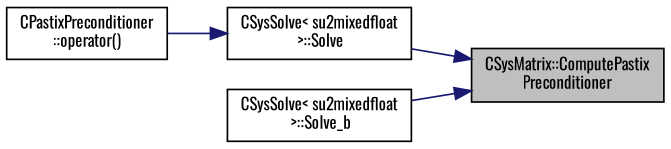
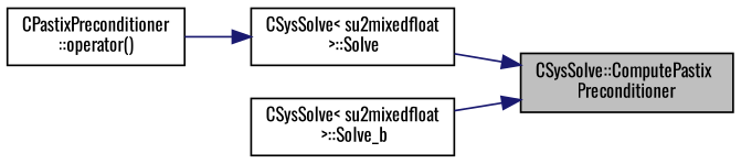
  digraph {
    fontname=Oswald
    rankdir=RL
    node [color=black fillcolor=white fontname=Oswald fontsize=10 shape=record style=filled]
    edge [color=midnightblue dir=back fontname=Oswald fontsize=10 labelfontname=Helvetica labelfontsize=10 style=solid]
-   n1 [fillcolor=grey75 fontcolor=black height=0.2 label="CSysMatrix::ComputePastix\lPreconditioner" width=0.4]
+   n1 [fillcolor=grey75 fontcolor=black height=0.2 label="CSysSolve::ComputePastix\lPreconditioner" width=0.4]
    n2 [height=0.2 label="CSysSolve\< su2mixedfloat\l \>::Solve" width=0.4]
    n3 [height=0.2 label="CSysSolve\< su2mixedfloat\l \>::Solve_b" width=0.4]
    n4 [height=0.2 label="CPastixPreconditioner\l::operator()" width=0.4]
    n1 -> n2
    n1 -> n3
    n2 -> n4
  }
